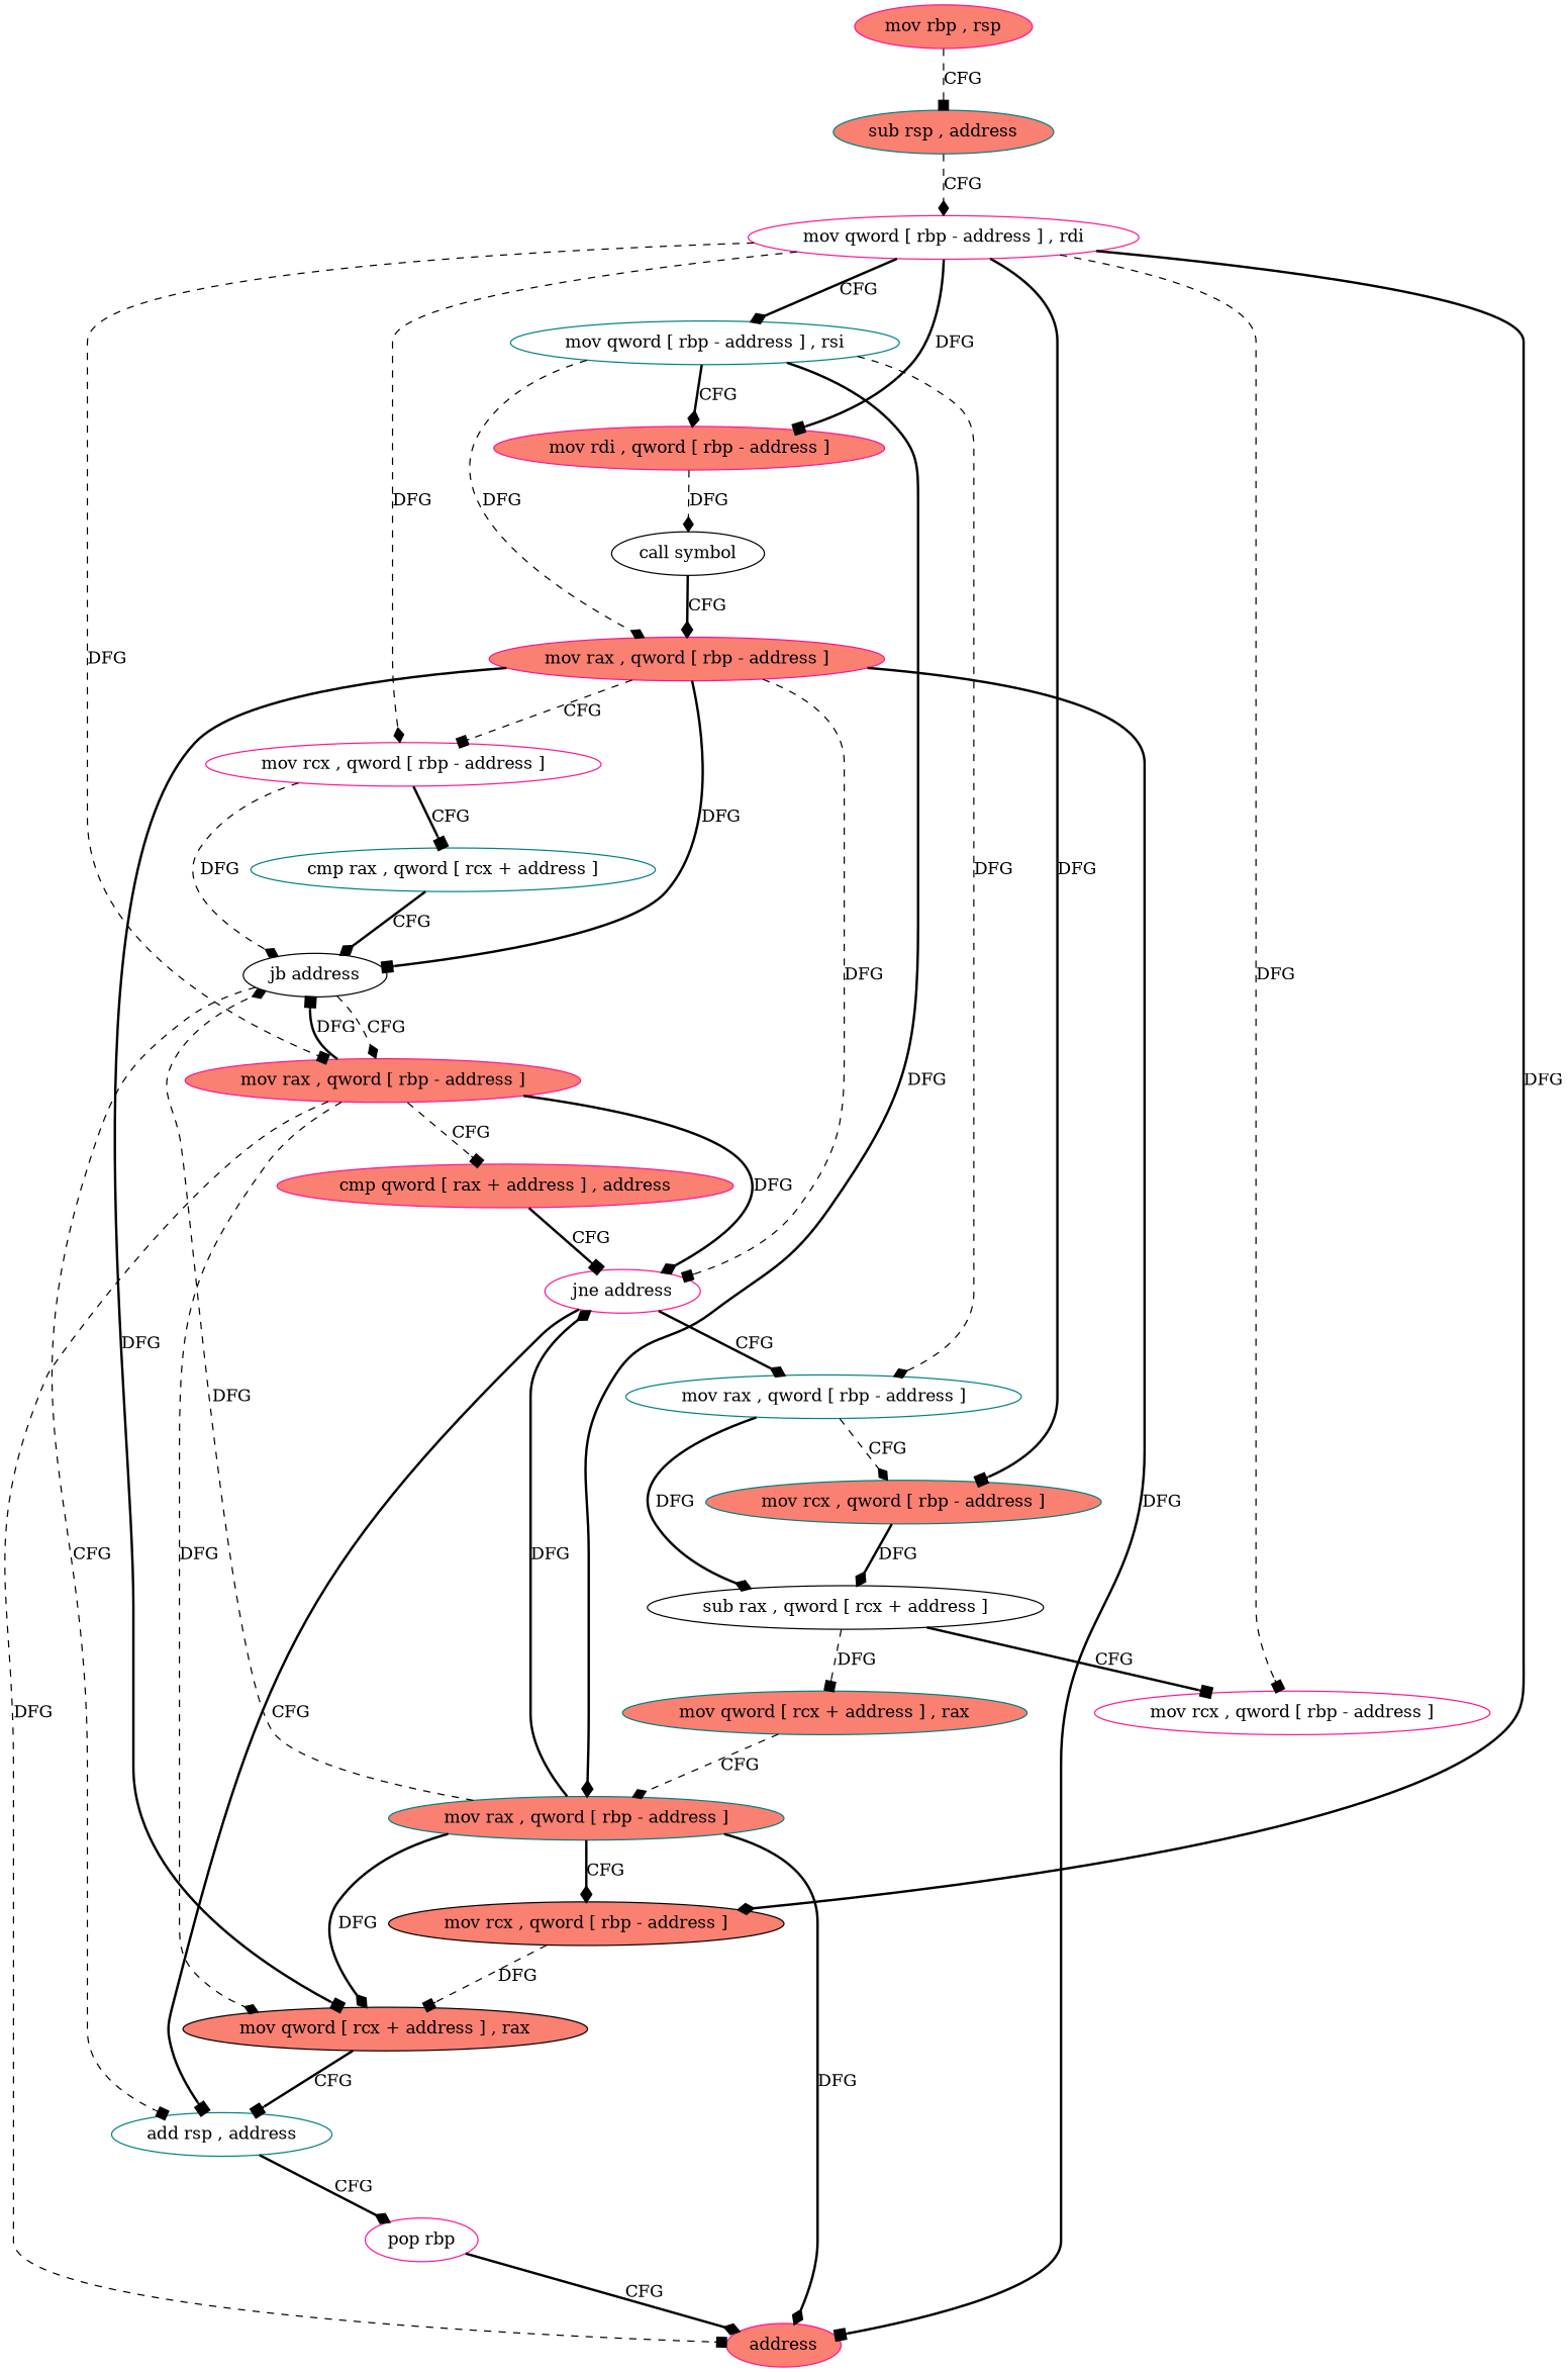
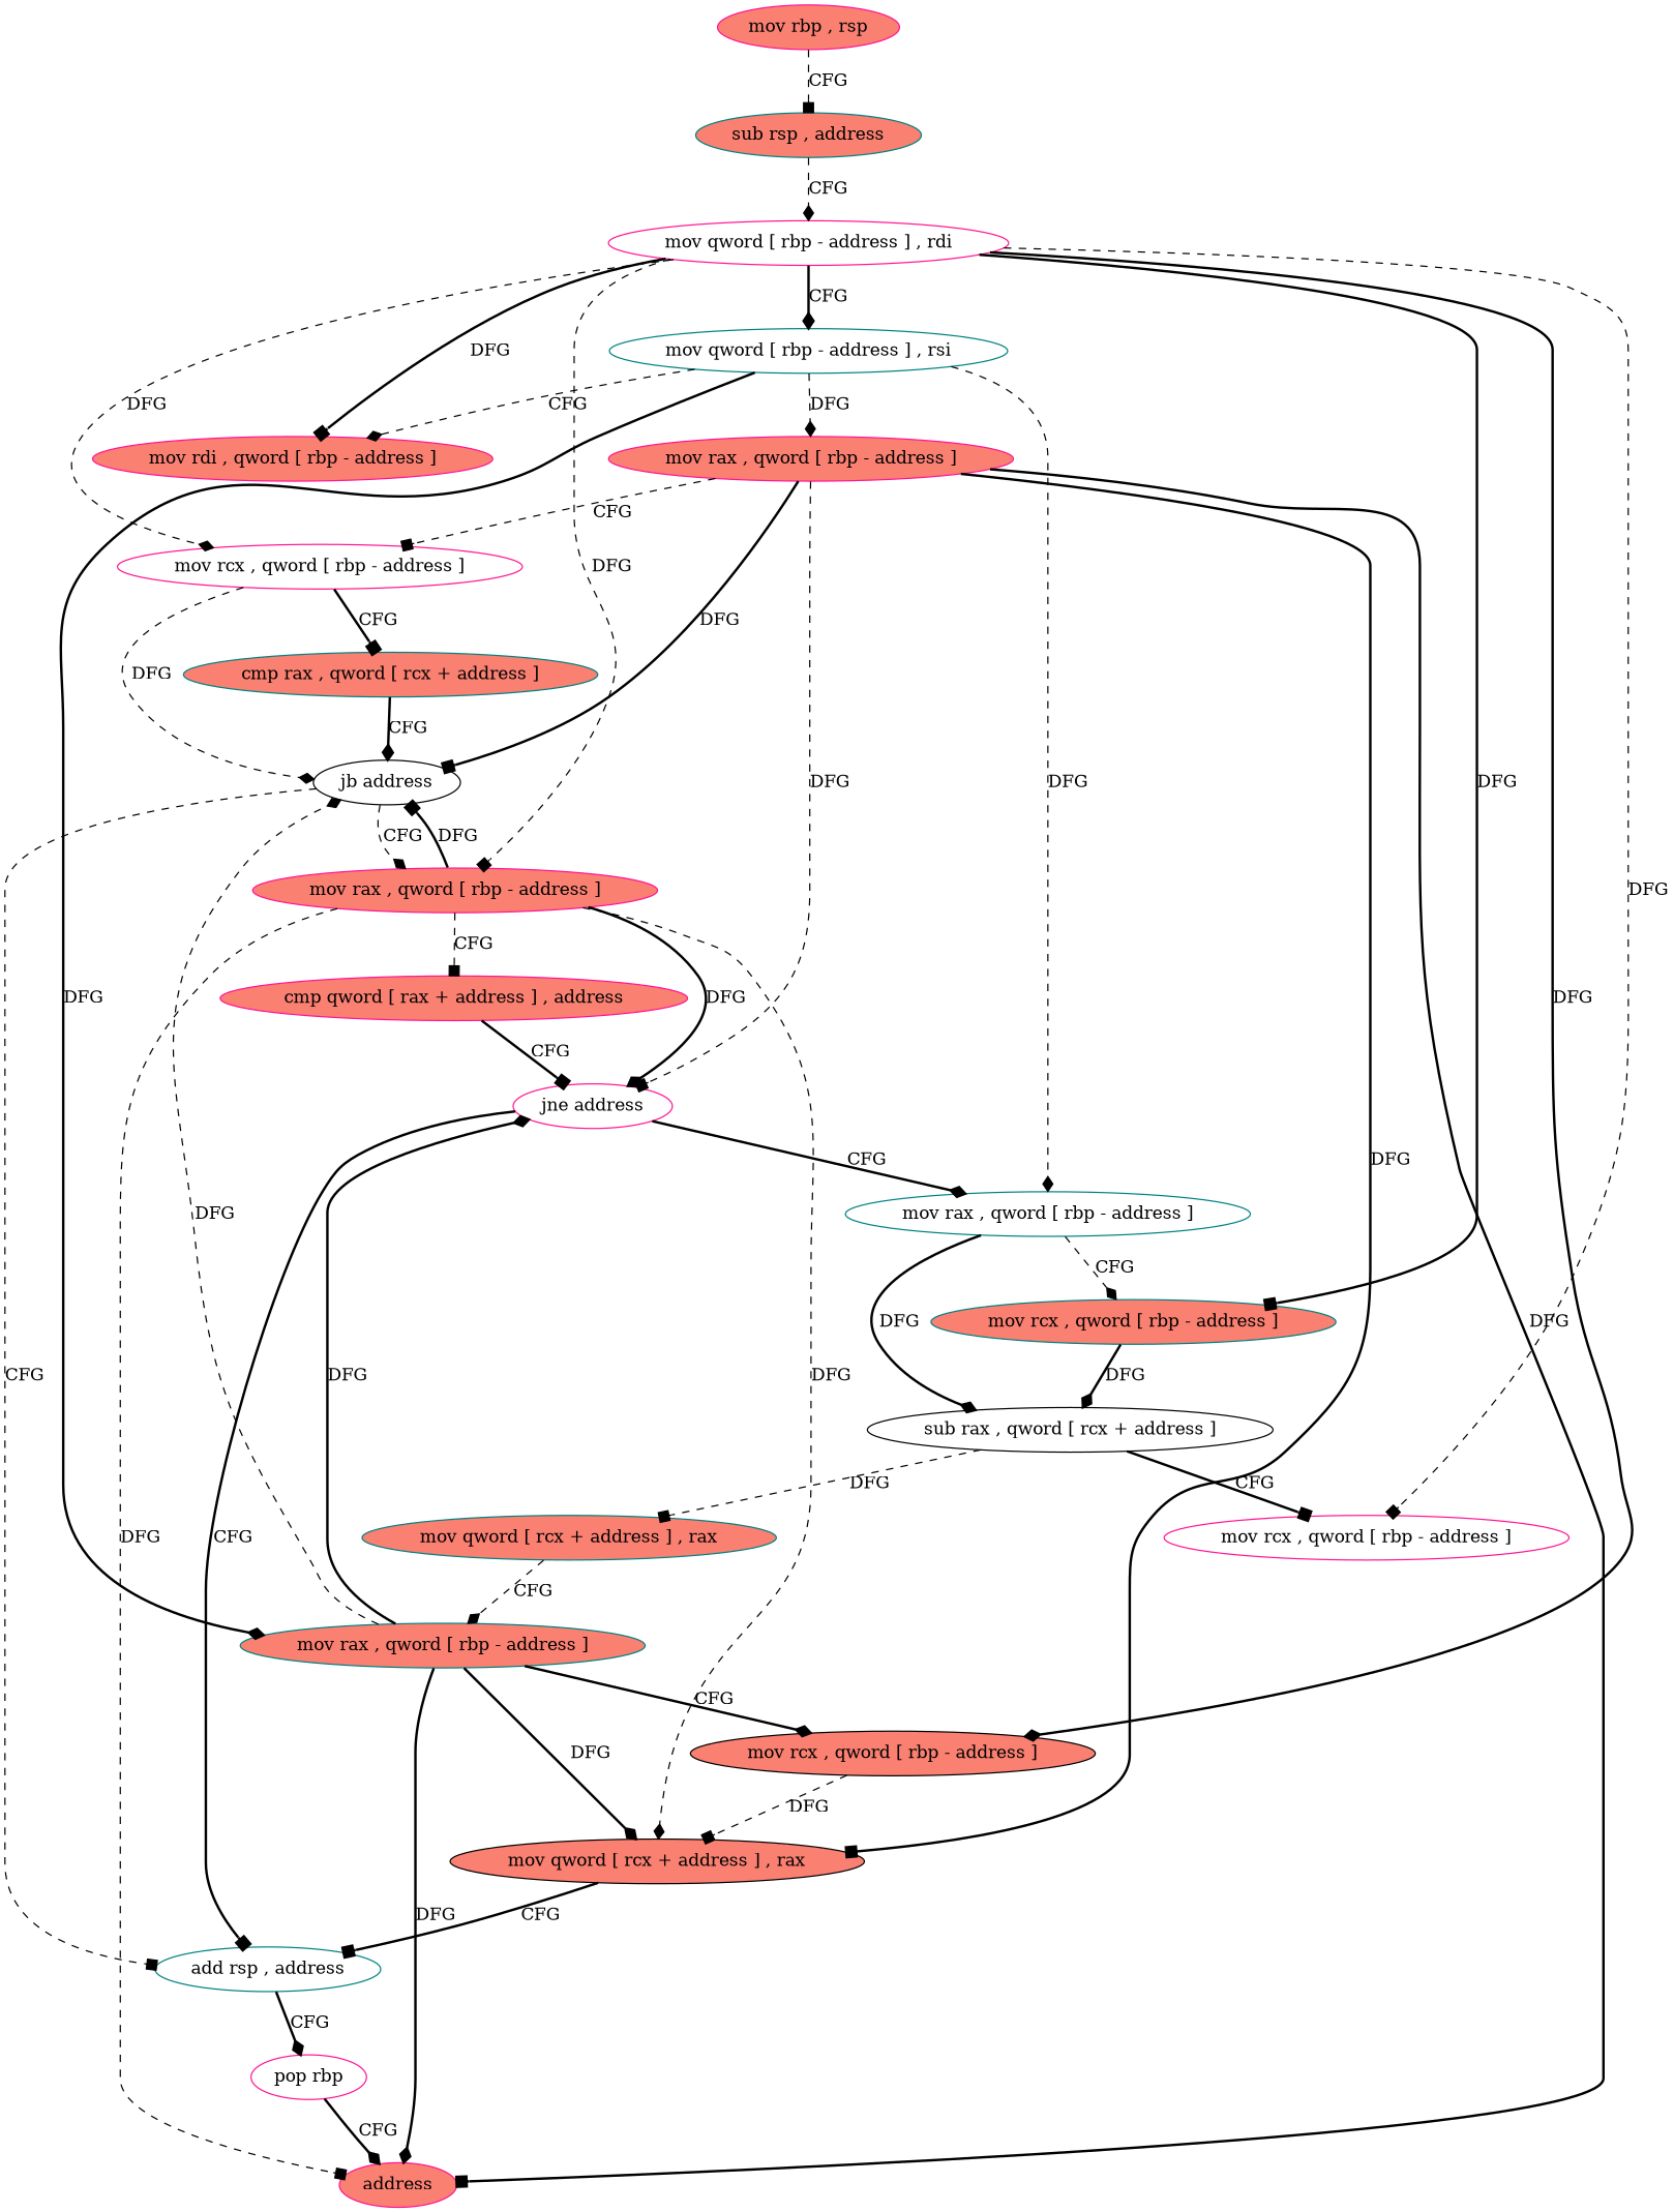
  digraph {
    node [color=deeppink fillcolor=salmon style=filled]
    edge [arrowhead=diamond style=bold]
    n1 [label="mov rbp , rsp"]
    n2 [color=teal label="sub rsp , address"]
    n3 [fillcolor=white label="mov qword [ rbp - address ] , rdi"]
    n4 [color=teal fillcolor=white label="mov qword [ rbp - address ] , rsi"]
    n5 [label="mov rdi , qword [ rbp - address ]"]
    n6 [fillcolor=white label="mov rcx , qword [ rbp - address ]"]
    n7 [label="mov rax , qword [ rbp - address ]"]
    n8 [color=teal label="mov rcx , qword [ rbp - address ]"]
    n9 [fillcolor=white label="mov rcx , qword [ rbp - address ]"]
    n10 [color=black label="mov rcx , qword [ rbp - address ]"]
    n11 [label="mov rax , qword [ rbp - address ]"]
    n12 [color=teal fillcolor=white label="mov rax , qword [ rbp - address ]"]
    n13 [color=teal label="mov rax , qword [ rbp - address ]"]
-   n14 [color=black fillcolor=white label="call symbol"]
    n15 [color=black fillcolor=white label="jb address"]
-   n16 [color=teal fillcolor=white label="cmp rax , qword [ rcx + address ]"]
+   n16 [color=teal label="cmp rax , qword [ rcx + address ]"]
    n17 [label=address]
    n18 [fillcolor=white label="jne address"]
    n19 [color=black label="mov qword [ rcx + address ] , rax"]
    n20 [label="cmp qword [ rax + address ] , address"]
    n21 [color=black fillcolor=white label="sub rax , qword [ rcx + address ]"]
    n22 [color=teal fillcolor=white label="add rsp , address"]
    n23 [fillcolor=white label="pop rbp"]
    n24 [color=teal label="mov qword [ rcx + address ] , rax"]
    n1 -> n2 [arrowhead=box label=CFG style=dashed]
    n2 -> n3 [label=CFG style=dashed]
    n3 -> n4 [label=CFG]
    n3 -> n5 [arrowhead=box label=DFG]
    n3 -> n6 [label=DFG style=dashed]
    n3 -> n7 [arrowhead=box label=DFG style=dashed]
    n3 -> n8 [arrowhead=box label=DFG]
    n3 -> n9 [arrowhead=box label=DFG style=dashed]
    n3 -> n10 [label=DFG]
-   n4 -> n5 [label=CFG]
+   n4 -> n5 [label=CFG style=dashed]
    n4 -> n11 [label=DFG style=dashed]
    n4 -> n12 [label=DFG style=dashed]
    n4 -> n13 [label=DFG]
-   n5 -> n14 [label=DFG style=dashed]
    n6 -> n15 [label=DFG style=dashed]
    n6 -> n16 [arrowhead=box label=CFG]
    n7 -> n15 [arrowhead=box label=DFG]
    n7 -> n17 [arrowhead=box label=DFG style=dashed]
    n7 -> n18 [label=DFG]
    n7 -> n19 [label=DFG style=dashed]
    n7 -> n20 [arrowhead=box label=CFG style=dashed]
    n8 -> n21 [label=DFG]
    n10 -> n19 [arrowhead=box label=DFG style=dashed]
    n11 -> n6 [arrowhead=box label=CFG style=dashed]
    n11 -> n15 [arrowhead=box label=DFG]
    n11 -> n17 [arrowhead=box label=DFG]
    n11 -> n18 [arrowhead=box label=DFG style=dashed]
    n11 -> n19 [arrowhead=box label=DFG]
    n12 -> n8 [label=CFG style=dashed]
    n12 -> n21 [label=DFG]
    n13 -> n10 [label=CFG]
    n13 -> n15 [label=DFG style=dashed]
    n13 -> n17 [label=DFG]
    n13 -> n18 [label=DFG]
    n13 -> n19 [label=DFG]
-   n14 -> n11 [label=CFG]
    n15 -> n7 [label=CFG style=dashed]
    n15 -> n22 [arrowhead=box label=CFG style=dashed]
    n16 -> n15 [label=CFG]
    n18 -> n12 [label=CFG]
    n18 -> n22 [arrowhead=box label=CFG]
    n19 -> n22 [arrowhead=box label=CFG]
    n20 -> n18 [arrowhead=box label=CFG]
    n21 -> n9 [arrowhead=box label=CFG]
    n21 -> n24 [arrowhead=box label=DFG style=dashed]
    n22 -> n23 [label=CFG]
    n23 -> n17 [label=CFG]
    n24 -> n13 [label=CFG style=dashed]
  }
